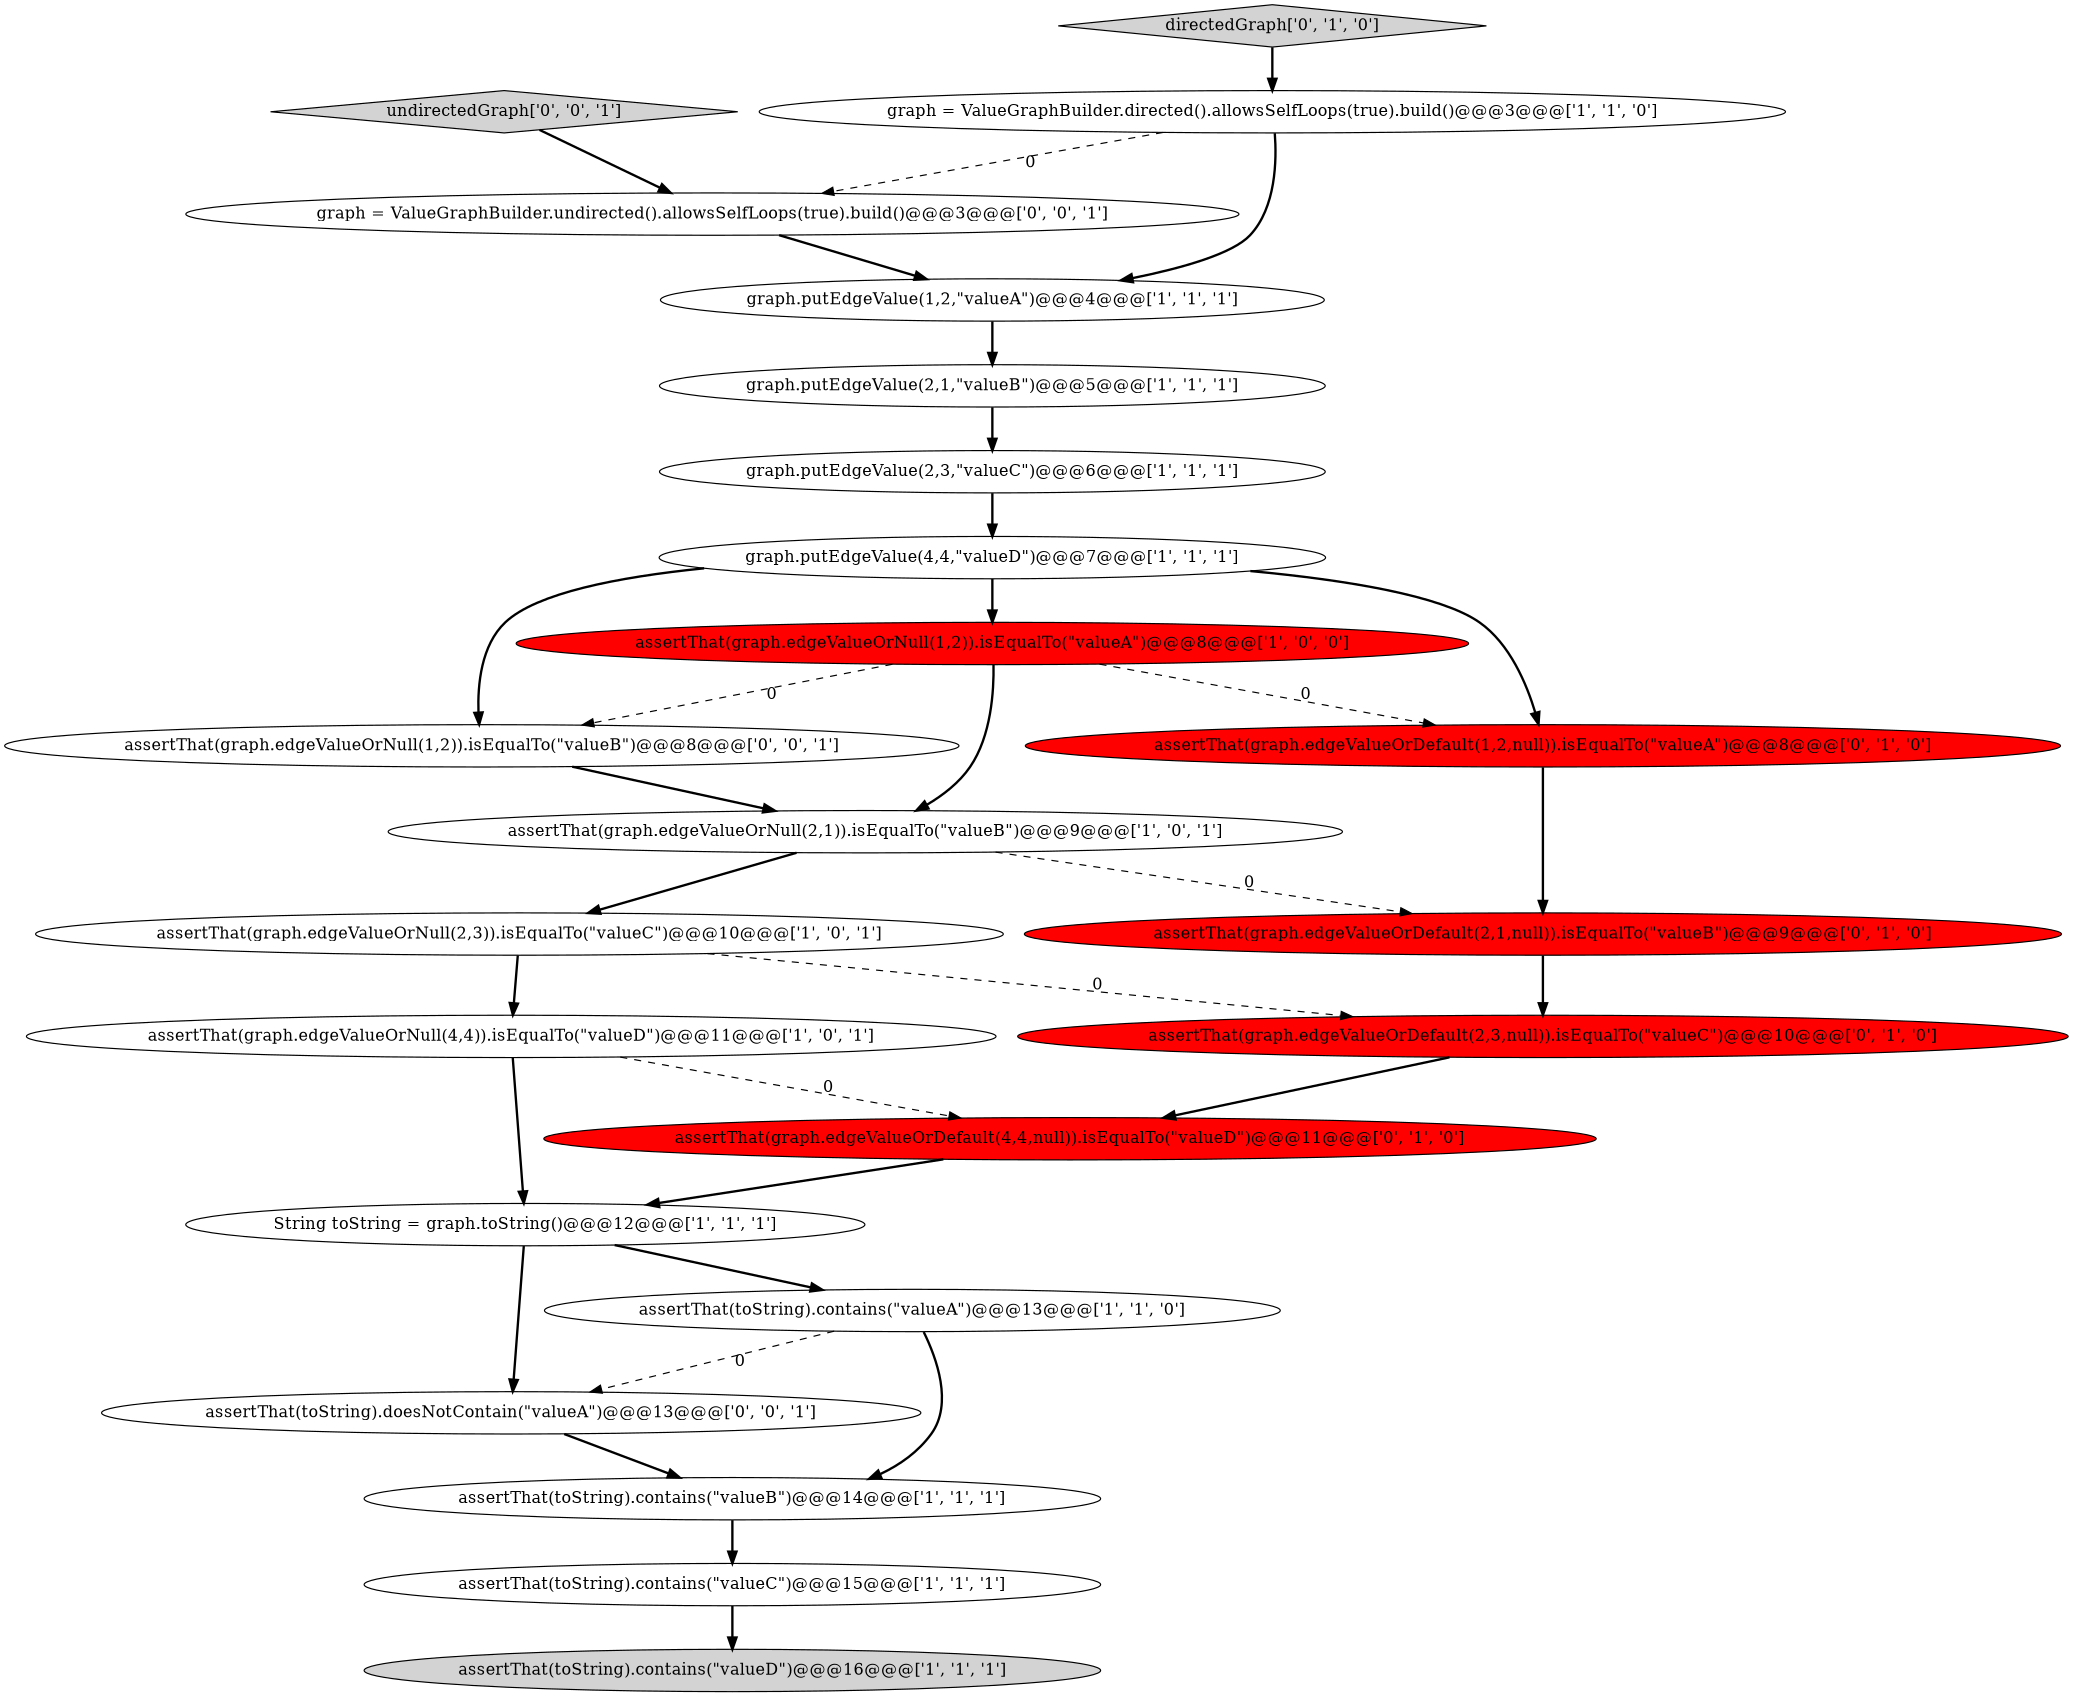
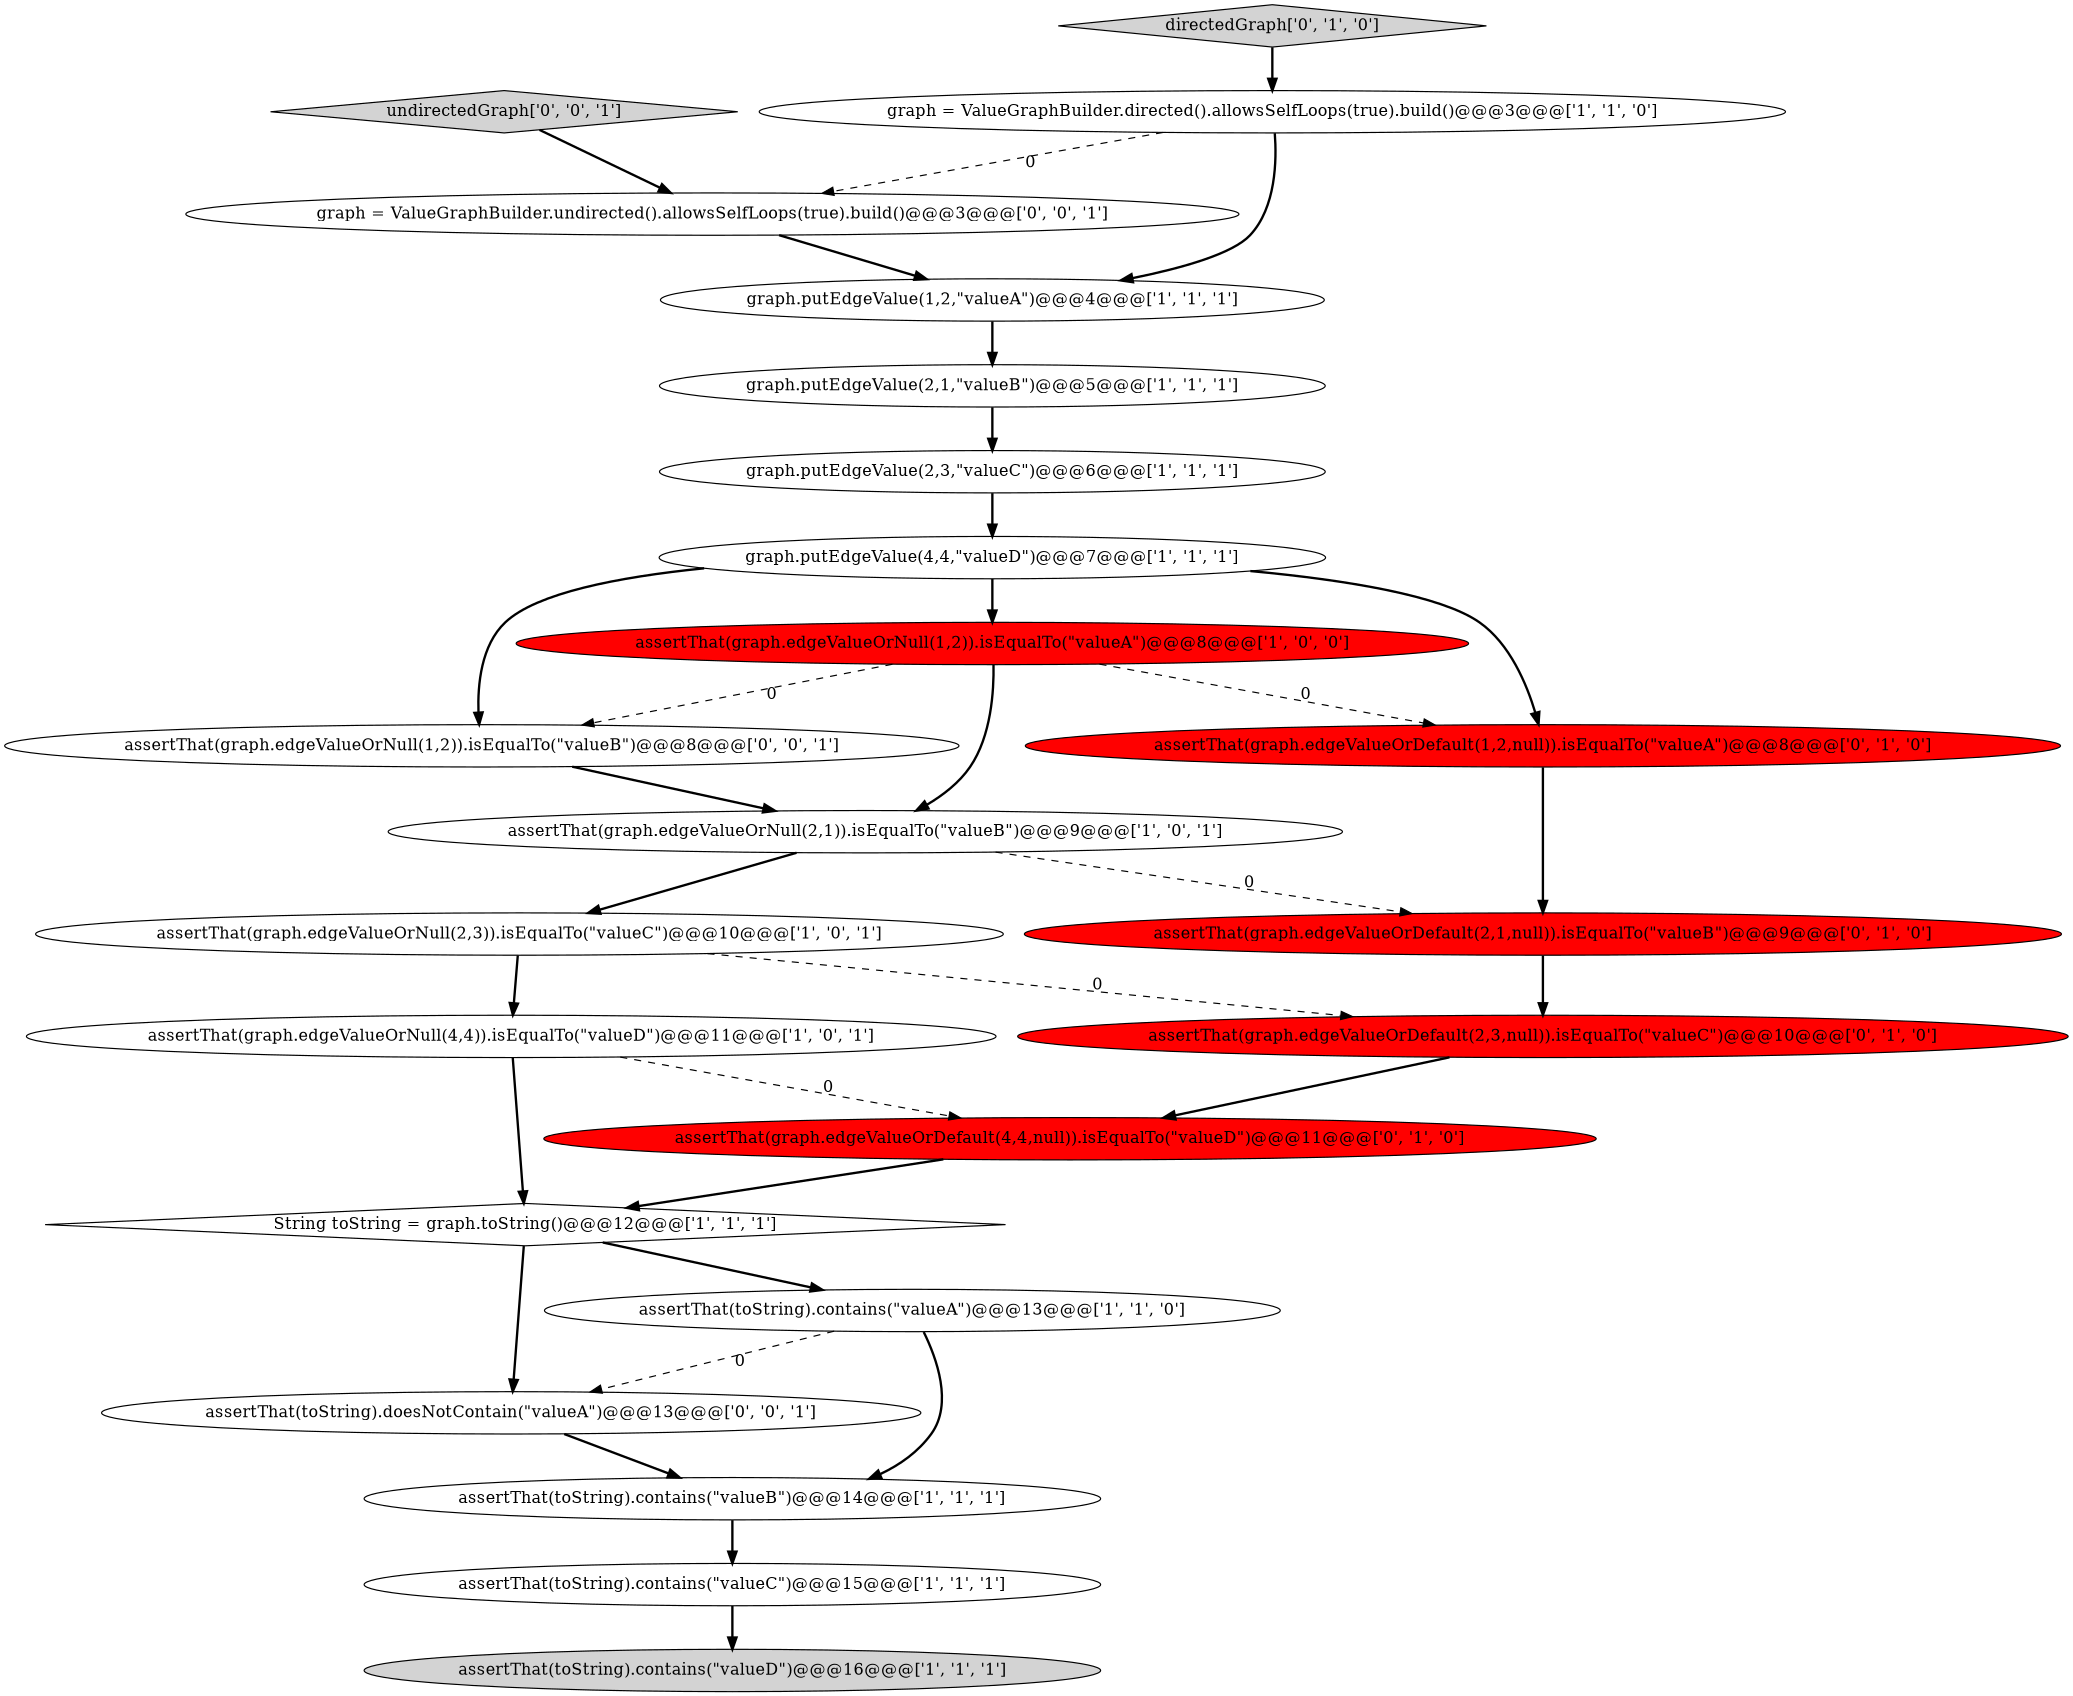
  digraph {
    node [fillcolor=white shape=ellipse style=filled]
    edge [style=bold]
    n1 [label="assertThat(toString).doesNotContain(\"valueA\")@@@13@@@['0', '0', '1']"]
    n2 [label="assertThat(toString).contains(\"valueB\")@@@14@@@['1', '1', '1']"]
    n3 [label="assertThat(toString).contains(\"valueC\")@@@15@@@['1', '1', '1']"]
    n4 [label="graph.putEdgeValue(2,1,\"valueB\")@@@5@@@['1', '1', '1']"]
    n5 [label="graph.putEdgeValue(2,3,\"valueC\")@@@6@@@['1', '1', '1']"]
    n6 [label="graph.putEdgeValue(4,4,\"valueD\")@@@7@@@['1', '1', '1']"]
    n7 [fillcolor=lightgray label="assertThat(toString).contains(\"valueD\")@@@16@@@['1', '1', '1']"]
    n8 [label="graph.putEdgeValue(1,2,\"valueA\")@@@4@@@['1', '1', '1']"]
    n9 [label="assertThat(graph.edgeValueOrNull(2,3)).isEqualTo(\"valueC\")@@@10@@@['1', '0', '1']"]
    n10 [fillcolor=red label="assertThat(graph.edgeValueOrDefault(2,3,null)).isEqualTo(\"valueC\")@@@10@@@['0', '1', '0']"]
    n11 [label="assertThat(graph.edgeValueOrNull(4,4)).isEqualTo(\"valueD\")@@@11@@@['1', '0', '1']"]
    n12 [fillcolor=red label="assertThat(graph.edgeValueOrDefault(4,4,null)).isEqualTo(\"valueD\")@@@11@@@['0', '1', '0']"]
-   n13 [label="String toString = graph.toString()@@@12@@@['1', '1', '1']"]
+   n13 [label="String toString = graph.toString()@@@12@@@['1', '1', '1']" shape=diamond]
    n14 [fillcolor=lightgray label="undirectedGraph['0', '0', '1']" shape=diamond]
    n15 [label="graph = ValueGraphBuilder.undirected().allowsSelfLoops(true).build()@@@3@@@['0', '0', '1']"]
    n16 [label="assertThat(graph.edgeValueOrNull(1,2)).isEqualTo(\"valueB\")@@@8@@@['0', '0', '1']"]
    n17 [fillcolor=red label="assertThat(graph.edgeValueOrNull(1,2)).isEqualTo(\"valueA\")@@@8@@@['1', '0', '0']"]
    n18 [fillcolor=red label="assertThat(graph.edgeValueOrDefault(1,2,null)).isEqualTo(\"valueA\")@@@8@@@['0', '1', '0']"]
    n19 [label="assertThat(toString).contains(\"valueA\")@@@13@@@['1', '1', '0']"]
    n20 [label="assertThat(graph.edgeValueOrNull(2,1)).isEqualTo(\"valueB\")@@@9@@@['1', '0', '1']"]
    n21 [fillcolor=red label="assertThat(graph.edgeValueOrDefault(2,1,null)).isEqualTo(\"valueB\")@@@9@@@['0', '1', '0']"]
    n22 [fillcolor=lightgray label="directedGraph['0', '1', '0']" shape=diamond]
    n23 [label="graph = ValueGraphBuilder.directed().allowsSelfLoops(true).build()@@@3@@@['1', '1', '0']"]
    n1 -> n2
    n2 -> n3
    n3 -> n7
    n4 -> n5
    n5 -> n6
    n6 -> n16
    n6 -> n17
    n6 -> n18
    n8 -> n4
    n9 -> n10 [label=0 style=dashed]
    n9 -> n11
    n10 -> n12
    n11 -> n12 [label=0 style=dashed]
    n11 -> n13
    n12 -> n13
    n13 -> n1
    n13 -> n19
    n14 -> n15
    n15 -> n8
    n16 -> n20
    n17 -> n16 [label=0 style=dashed]
    n17 -> n18 [label=0 style=dashed]
    n17 -> n20
    n18 -> n21
    n19 -> n1 [label=0 style=dashed]
    n19 -> n2
    n20 -> n9
    n20 -> n21 [label=0 style=dashed]
    n21 -> n10
    n22 -> n23
    n23 -> n8
    n23 -> n15 [label=0 style=dashed]
  }
